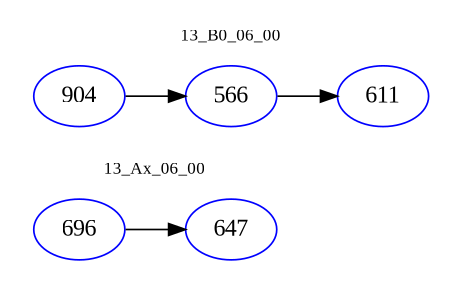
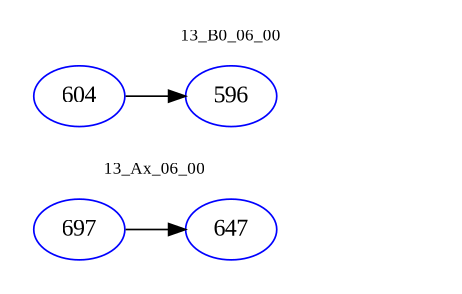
  digraph {
    fontname="Liberation Serif"
    rankdir=LR
    node [color=blue fontname="Liberation Serif"]
    edge [color=black fontname="Liberation Serif"]
-   n1 [label=696]
+   n1 [label=697]
    n2 [label=647]
-   n3 [label=904]
-   n4 [label=566]
-   n5 [label=611]
+   n3 [label=604]
+   n4 [label=596]
    subgraph cluster_1 {
      color=white
      fontsize=10
      label="13_Ax_06_00"
      n1
      n2
    }
    subgraph cluster_2 {
      color=white
      fontsize=10
      label="13_B0_06_00"
      n3
      n4
-     n5
    }
    n1 -> n2
    n3 -> n4
-   n4 -> n5
  }
